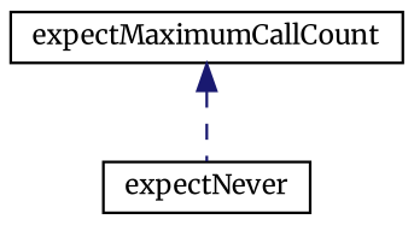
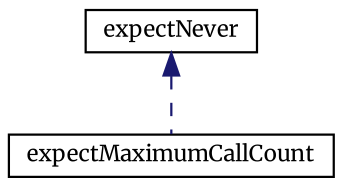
  digraph {
    rankdir=TB
    fontname=Merriweather
    node [color=black fillcolor=white fontname=Merriweather fontsize=10 shape=record style=filled]
    n1 [fontcolor=black height=0.2 label=expectMaximumCallCount width=0.4]
    n2 [height=0.2 label=expectNever width=0.4]
-   n1 -> n2 [color=midnightblue dir=back fontname=Merriweather fontsize=10 labelfontname=Helvetica labelfontsize=10 style=dashed]
+   n2 -> n1 [color=midnightblue dir=back fontname=Merriweather fontsize=10 labelfontname=Helvetica labelfontsize=10 style=dashed]
  }
